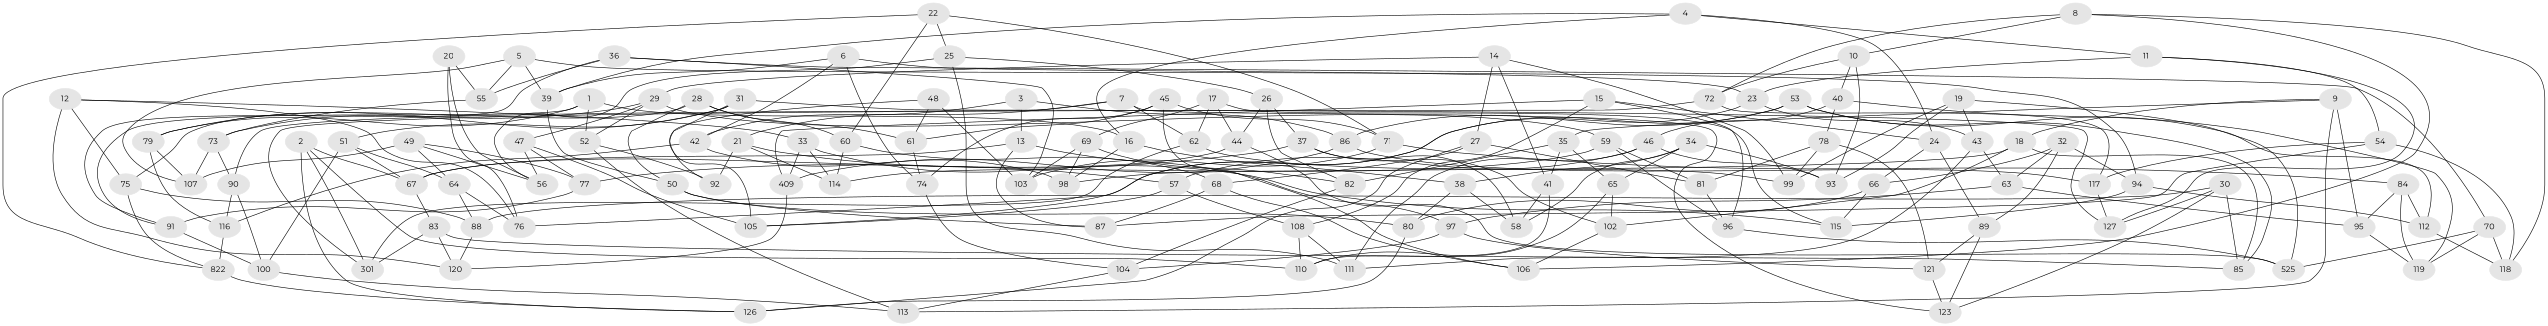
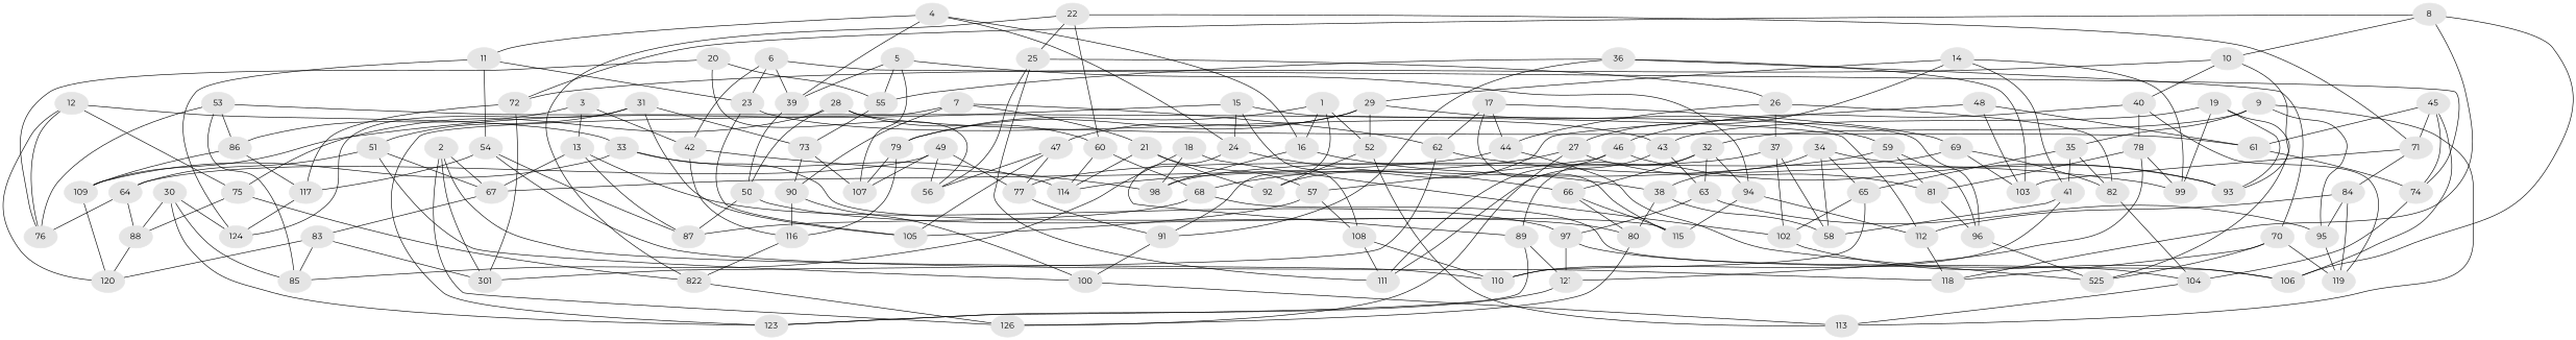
  graph {
    fontname=Montserrat
    node [color=gray90 fontname=Montserrat style=filled]
    edge [fontname=Montserrat]
    1
    16
    52
    79
    91
    38
    98
    113
    92
    107
    116
    100
    2
    67
    n15 [label=301]
    110
    126
    83
    3
    13
    42
    86
    87
    97
    48
    61
    103
-   109 [label=409]
+   109
    117
    4
    11
    24
    39
    23
    54
-   124 [label=127]
+   124
    66
    89
    50
    5
    55
    94
    73
    115
    112
    6
    74
    43
    105
    104
    7
    21
    62
    90
    123
    57
    114
    99
    8
    10
    72
    106
    118
    40
    93
    9
    18
    35
    95
    85
    102
    41
    82
    65
    119
    46
    78
    12
    33
    75
    76
    120
    n83 [label=822]
    88
    121
    14
    27
    29
    20
    56
    68
    81
    58
    15
    96
    108
    n97 [label=525]
    111
    80
    17
    44
    69
    19
    63
    22
    25
    60
    71
    26
    84
    37
    77
    28
    47
    59
    30
    31
    51
    64
    32
    34
    36
    70
    45
    49
    53
    1 -- 16
    1 -- 52
    1 -- 79
    1 -- 91
    16 -- 38
    16 -- 98
    52 -- 113
    52 -- 92
    79 -- 107
    79 -- 116
    91 -- 100
    38 -- 58
    38 -- 80
    116 -- n83
    100 -- 113
    2 -- 67
    2 -- n15
    2 -- 110
    2 -- 126
    67 -- 83
    83 -- n15
    83 -- 85
    83 -- 120
    3 -- 13
    3 -- 42
    3 -- 86
    13 -- 67
    13 -- 87
    13 -- 97
    42 -- 98
    42 -- 116
    86 -- 109
    86 -- 117
    97 -- 104
    97 -- 121
    48 -- 92
    48 -- 61
    48 -- 103
    61 -- 74
    109 -- 120
    117 -- 124
    4 -- 16
    4 -- 11
    4 -- 24
    4 -- 39
    11 -- 23
    11 -- 54
    11 -- 124
    24 -- 66
    24 -- 89
    39 -- 50
    23 -- 43
    23 -- 105
    54 -- 87
    54 -- 117
    54 -- 118
    66 -- 115
    66 -- 80
    89 -- 123
    89 -- 121
    50 -- 87
    50 -- 80
    5 -- 107
    5 -- 39
    5 -- 55
    5 -- 94
    55 -- 73
    94 -- 115
    94 -- 112
    73 -- 107
    73 -- 90
    112 -- 118
    6 -- 42
    6 -- 39
    6 -- 23
    6 -- 74
    74 -- 104
    43 -- 111
    43 -- 63
    104 -- 113
    7 -- 21
    7 -- 62
    7 -- 90
    7 -- 123
    21 -- 92
    21 -- 57
    21 -- 114
    62 -- n15
    62 -- 99
    90 -- 116
    90 -- 100
    57 -- 105
    57 -- 108
    8 -- 10
    8 -- 72
    8 -- 106
    8 -- 118
    10 -- 72
    10 -- 40
    10 -- 93
    72 -- n15
    72 -- 117
    40 -- 119
    40 -- 46
    40 -- 78
    9 -- 113
-   9 -- 18
+   9 -- 32
    9 -- 35
    9 -- 95
    18 -- 98
    18 -- 85
    18 -- 102
    35 -- 41
    35 -- 82
    35 -- 65
    95 -- 119
    102 -- 106
    41 -- 110
    41 -- 58
    82 -- 104
    65 -- 110
    65 -- 102
    46 -- 57
    46 -- 93
    46 -- 111
    78 -- 99
    78 -- 121
    78 -- 81
    12 -- 33
    12 -- 75
    12 -- 76
    12 -- 120
    33 -- 109
    33 -- 115
    33 -- 114
    75 -- n83
    75 -- 88
    n83 -- 126
    88 -- 120
    121 -- 123
    14 -- 99
    14 -- 41
    14 -- 27
    14 -- 29
    27 -- 126
    27 -- 68
    27 -- 81
    29 -- 52
    29 -- 79
    29 -- 47
    29 -- 59
    20 -- 55
    20 -- 76
    20 -- 56
    68 -- 87
    68 -- 106
    81 -- 96
    15 -- 109
    15 -- 24
    15 -- 96
    15 -- 108
    96 -- n97
    108 -- 110
    108 -- 111
    80 -- 126
    17 -- 115
    17 -- 62
    17 -- 44
    17 -- 69
    44 -- 67
    44 -- n97
    69 -- 98
    69 -- 103
    69 -- 82
    19 -- 43
    19 -- 99
    19 -- 93
    19 -- n97
    63 -- 97
    63 -- 95
    22 -- n83
    22 -- 25
    22 -- 60
    22 -- 71
    25 -- 56
    25 -- 111
    25 -- 26
    60 -- 114
    60 -- 68
    71 -- 103
    71 -- 84
    26 -- 82
    26 -- 44
    26 -- 37
    84 -- 112
    84 -- 95
    84 -- 119
    37 -- 102
    37 -- 58
    37 -- 77
    77 -- 91
    28 -- 61
    28 -- 50
    28 -- 75
    28 -- 60
    47 -- 105
    47 -- 56
    47 -- 77
    59 -- 114
    59 -- 81
    59 -- 96
    30 -- 124
    30 -- 123
    30 -- 85
    30 -- 88
    31 -- 124
    31 -- 73
    31 -- 105
    31 -- 51
    51 -- 100
    51 -- 67
    51 -- 64
    64 -- 76
    64 -- 88
    32 -- 66
    32 -- 89
    32 -- 94
    32 -- 63
    34 -- 38
    34 -- 93
    34 -- 65
    34 -- 58
    36 -- 91
    36 -- 103
    36 -- 55
    36 -- 70
    70 -- 118
    70 -- 119
    70 -- n97
    45 -- 61
    45 -- 74
    45 -- 106
    45 -- 71
    49 -- 107
    49 -- 56
    49 -- 77
    49 -- 64
    53 -- 86
    53 -- 112
    53 -- 85
    53 -- 76
  }
